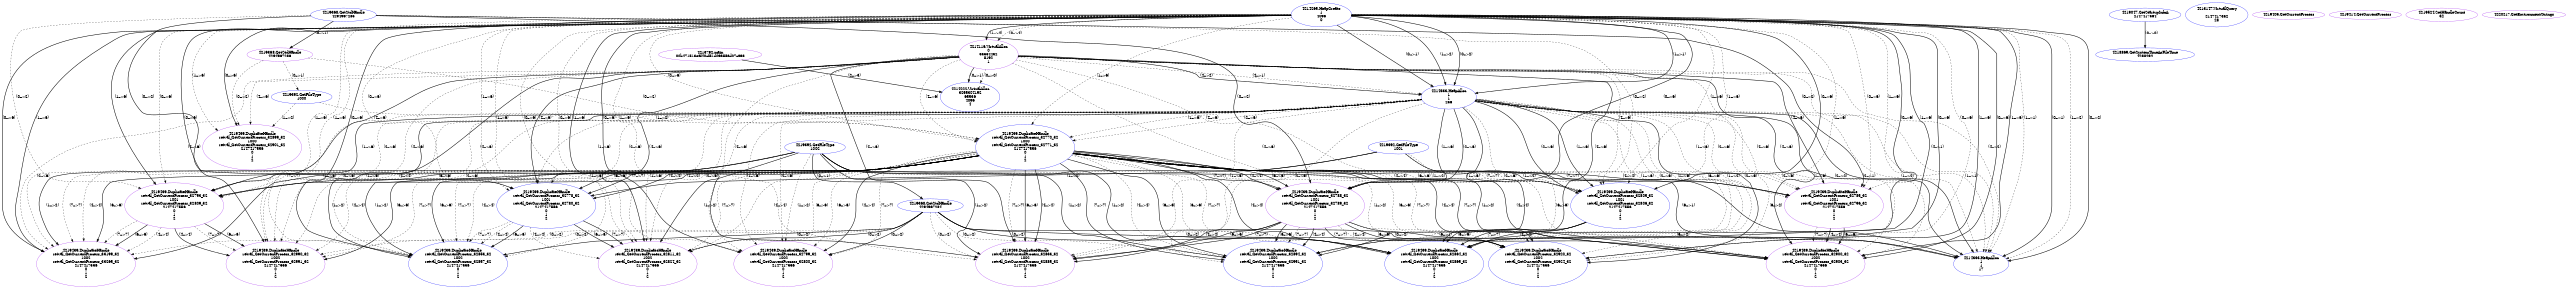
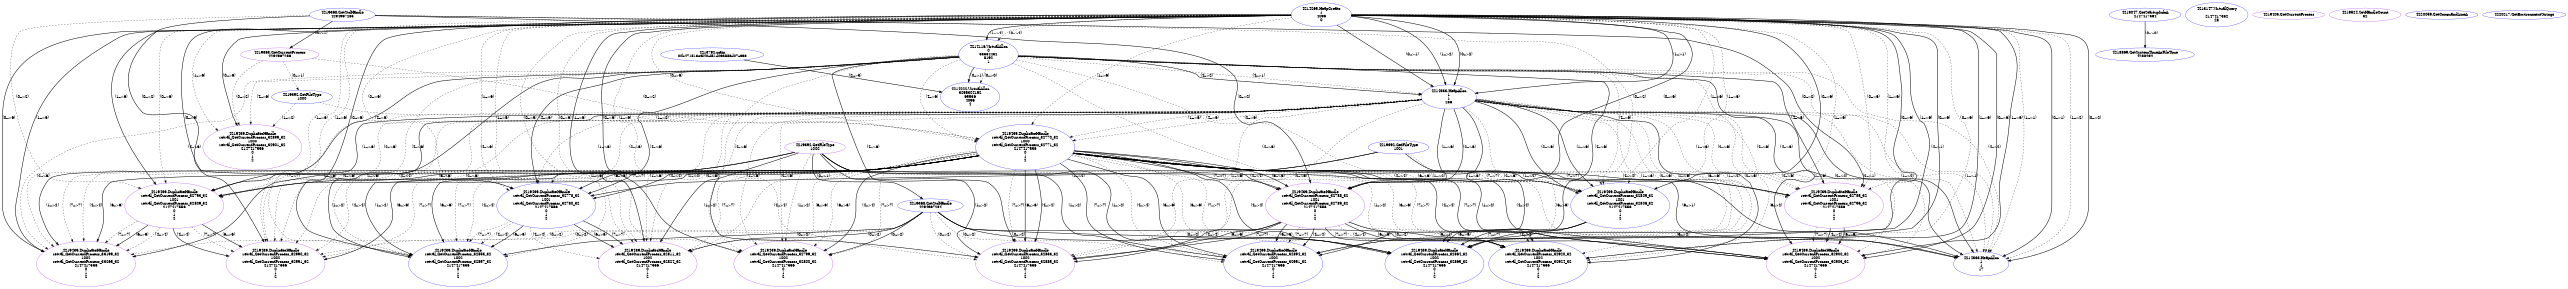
  digraph {
    node [color=blue]
    edge [style=dashed]
-   n1 [color=purple label="4213792.main\n00b471513eaf40cf51d09a55ad07ca98"]
+   n1 [label="4213792.main\n00b471513eaf40cf51d09a55ad07ca98"]
    n2 [label="4214222.VirtualAlloc\n3255304192\n65536\n4096\n4"]
    n3 [label="4214265.HeapCreate\n1\n4096\n0"]
-   n4 [color=purple label="4214116.VirtualAlloc\n0\n33554432\n8192\n1"]
+   n4 [label="4214116.VirtualAlloc\n0\n33554432\n8192\n1"]
    n5 [color=purple label="4219439.DuplicateHandle\nretval_GetCurrentProcess_32899_32\n1000\nretval_GetCurrentProcess_32901_32\n2147417556\n0\n1\n2"]
    n6 [label="4214333.HeapAlloc\n1\n1\n256"]
    n7 [label="4219439.DuplicateHandle\nretval_GetCurrentProcess_32770_32\n1000\nretval_GetCurrentProcess_32771_32\n2147417556\n0\n1\n2"]
    n8 [color=purple label="4219439.DuplicateHandle\nretval_GetCurrentProcess_32788_32\n1001\nretval_GetCurrentProcess_32789_32\n2147417556\n0\n1\n2"]
    n9 [label="4214333.HeapAlloc\n1\n1\n17"]
    n10 [color=purple label="4219439.DuplicateHandle\nretval_GetCurrentProcess_32793_32\n1001\nretval_GetCurrentProcess_32809_32\n2147417556\n0\n1\n2"]
    n11 [color=purple label="4219439.DuplicateHandle\nretval_GetCurrentProcess_33199_32\n1002\nretval_GetCurrentProcess_33265_32\n2147417556\n0\n1\n2"]
    n12 [label="4219439.DuplicateHandle\nretval_GetCurrentProcess_32778_32\n1001\nretval_GetCurrentProcess_32780_32\n2147417556\n0\n1\n2"]
    n13 [color=purple label="4219439.DuplicateHandle\nretval_GetCurrentProcess_32811_32\n1002\nretval_GetCurrentProcess_32824_32\n2147417556\n0\n1\n2"]
    n14 [color=purple label="4219439.DuplicateHandle\nretval_GetCurrentProcess_32799_32\n1002\nretval_GetCurrentProcess_32800_32\n2147417556\n0\n1\n2"]
    n15 [label="4219439.DuplicateHandle\nretval_GetCurrentProcess_32853_32\n1002\nretval_GetCurrentProcess_32857_32\n2147417556\n0\n1\n2"]
    n16 [label="4219439.DuplicateHandle\nretval_GetCurrentProcess_32920_32\n1002\nretval_GetCurrentProcess_32924_32\n2147417556\n0\n1\n2"]
    n17 [color=purple label="4219439.DuplicateHandle\nretval_GetCurrentProcess_32833_32\n1002\nretval_GetCurrentProcess_32885_32\n2147417556\n0\n1\n2"]
    n18 [label="4219439.DuplicateHandle\nretval_GetCurrentProcess_32894_32\n1002\nretval_GetCurrentProcess_32951_32\n2147417556\n0\n1\n2"]
    n19 [color=purple label="4219439.DuplicateHandle\nretval_GetCurrentProcess_32785_32\n1001\nretval_GetCurrentProcess_32796_32\n2147417556\n0\n1\n2"]
    n20 [color=purple label="4219439.DuplicateHandle\nretval_GetCurrentProcess_32900_32\n1002\nretval_GetCurrentProcess_32903_32\n2147417556\n0\n1\n2"]
    n21 [color=purple label="4219439.DuplicateHandle\nretval_GetCurrentProcess_32990_32\n1002\nretval_GetCurrentProcess_32991_32\n2147417556\n0\n1\n2"]
    n22 [label="4219439.DuplicateHandle\nretval_GetCurrentProcess_32805_32\n1001\nretval_GetCurrentProcess_32806_32\n2147417556\n0\n1\n2"]
    n23 [label="4219439.DuplicateHandle\nretval_GetCurrentProcess_32864_32\n1002\nretval_GetCurrentProcess_32865_32\n2147417556\n0\n1\n2"]
    n24 [label="4218869.GetSystemTimeAsFileTime\n4288292"]
    n25 [label="4219047.GetStartupInfoA\n2147417564"]
    n26 [label="4213147.VirtualQuery\n\n2147417352\n28"]
-   n27 [color=purple label="4219368.GetStdHandle\n4294967286"]
+   n27 [color=purple label="4219368.GetCurrentProcess\n4294967286"]
    n28 [label="4219392.GetFileType\n1000"]
    n29 [color=purple label="4219405.GetCurrentProcess\n"]
-   n30 [color=purple label="4219414.GetCurrentProcess\n"]
    n31 [label="4219368.GetStdHandle\n4294967285"]
    n32 [label="4219392.GetFileType\n1001"]
    n33 [label="4219368.GetStdHandle\n4294967284"]
-   n34 [label="4219392.GetFileType\n1002"]
+   n34 [color=purple label="4219392.GetFileType\n1002"]
    n35 [color=purple label="4219524.SetHandleCount\n32"]
-   n37 [color=purple label="4220217.GetEnvironmentStrings\n"]
+   n36 [label="4220059.GetCommandLineA\n"]
+   n37 [label="4220217.GetEnvironmentStrings\n"]
    n1 -> n2 [label="(2-->3)" style=bold]
    n3 -> n4 [label="(1-->4)" style=bold]
    n3 -> n4 [label="(0-->4)"]
    n3 -> n5 [label="(1-->6)"]
    n3 -> n5 [label="(0-->6)" style=bold]
    n3 -> n6 [label="(1-->1)" style=bold]
    n3 -> n6 [label="(0-->1)" style=bold]
    n3 -> n6 [label="(1-->2)" style=bold]
    n3 -> n6 [label="(0-->2)" style=bold]
    n3 -> n7 [label="(1-->6)"]
    n3 -> n7 [label="(0-->6)"]
    n3 -> n8 [label="(1-->6)"]
    n3 -> n8 [label="(0-->6)" style=bold]
    n3 -> n9 [label="(1-->1)"]
    n3 -> n9 [label="(0-->1)" style=bold]
    n3 -> n9 [label="(1-->2)"]
    n3 -> n9 [label="(0-->2)" style=bold]
    n3 -> n10 [label="(1-->6)" style=bold]
    n3 -> n10 [label="(0-->6)"]
    n3 -> n11 [label="(1-->6)" style=bold]
    n3 -> n11 [label="(0-->6)" style=bold]
    n3 -> n12 [label="(1-->6)"]
    n3 -> n12 [label="(0-->6)"]
    n3 -> n13 [label="(1-->6)"]
    n3 -> n13 [label="(0-->6)"]
    n3 -> n14 [label="(1-->6)" style=bold]
    n3 -> n14 [label="(0-->6)"]
    n3 -> n15 [label="(1-->6)"]
    n3 -> n15 [label="(0-->6)" style=bold]
    n3 -> n16 [label="(1-->6)" style=bold]
    n3 -> n16 [label="(0-->6)"]
    n3 -> n17 [label="(1-->6)"]
    n3 -> n17 [label="(0-->6)" style=bold]
    n3 -> n18 [label="(1-->6)"]
    n3 -> n18 [label="(0-->6)" style=bold]
    n3 -> n19 [label="(1-->6)"]
    n3 -> n19 [label="(0-->6)"]
    n3 -> n20 [label="(1-->6)" style=bold]
    n3 -> n20 [label="(0-->6)" style=bold]
    n3 -> n21 [label="(1-->6)"]
    n3 -> n21 [label="(0-->6)" style=bold]
    n3 -> n22 [label="(1-->6)"]
    n3 -> n22 [label="(0-->6)" style=bold]
    n3 -> n23 [label="(1-->6)" style=bold]
    n3 -> n23 [label="(0-->6)" style=bold]
    n4 -> n2 [label="(0-->1)" style=bold]
    n4 -> n2 [label="(0-->0)"]
    n4 -> n5 [label="(4-->6)"]
    n4 -> n6 [label="(4-->1)"]
    n4 -> n6 [label="(4-->2)" style=bold]
    n4 -> n7 [label="(4-->6)"]
    n4 -> n8 [label="(4-->6)"]
    n4 -> n9 [label="(4-->1)"]
    n4 -> n9 [label="(4-->2)"]
    n4 -> n10 [label="(4-->6)" style=bold]
    n4 -> n11 [label="(4-->6)"]
    n4 -> n12 [label="(4-->6)" style=bold]
    n4 -> n13 [label="(4-->6)" style=bold]
    n4 -> n14 [label="(4-->6)"]
    n4 -> n15 [label="(4-->6)" style=bold]
    n4 -> n16 [label="(4-->6)"]
    n4 -> n17 [label="(4-->6)" style=bold]
    n4 -> n18 [label="(4-->6)"]
    n4 -> n19 [label="(4-->6)" style=bold]
    n4 -> n20 [label="(4-->6)" style=bold]
    n4 -> n21 [label="(4-->6)"]
    n4 -> n22 [label="(4-->6)"]
    n4 -> n23 [label="(4-->6)" style=bold]
    n6 -> n7 [label="(1-->6)"]
    n6 -> n7 [label="(2-->6)"]
    n6 -> n8 [label="(1-->6)" style=bold]
    n6 -> n8 [label="(2-->6)" style=bold]
    n6 -> n9 [label="(1-->1)"]
    n6 -> n9 [label="(2-->1)" style=bold]
    n6 -> n9 [label="(1-->2)"]
    n6 -> n9 [label="(2-->2)" style=bold]
    n6 -> n10 [label="(1-->6)" style=bold]
    n6 -> n10 [label="(2-->6)"]
    n6 -> n11 [label="(1-->6)" style=bold]
    n6 -> n11 [label="(2-->6)"]
    n6 -> n12 [label="(1-->6)"]
    n6 -> n12 [label="(2-->6)"]
    n6 -> n13 [label="(1-->6)"]
    n6 -> n13 [label="(2-->6)"]
    n6 -> n14 [label="(1-->6)"]
    n6 -> n14 [label="(2-->6)"]
    n6 -> n15 [label="(1-->6)"]
    n6 -> n15 [label="(2-->6)"]
    n6 -> n16 [label="(1-->6)"]
    n6 -> n16 [label="(2-->6)" style=bold]
    n6 -> n17 [label="(1-->6)"]
    n6 -> n17 [label="(2-->6)"]
    n6 -> n18 [label="(1-->6)" style=bold]
    n6 -> n18 [label="(2-->6)"]
    n6 -> n19 [label="(1-->6)"]
    n6 -> n19 [label="(2-->6)"]
    n6 -> n20 [label="(1-->6)"]
    n6 -> n20 [label="(2-->6)"]
    n6 -> n21 [label="(1-->6)"]
    n6 -> n21 [label="(2-->6)"]
    n6 -> n22 [label="(1-->6)" style=bold]
    n6 -> n22 [label="(2-->6)" style=bold]
    n6 -> n23 [label="(1-->6)"]
    n6 -> n23 [label="(2-->6)"]
    n7 -> n8 [label="(4-->4)" style=bold]
    n7 -> n8 [label="(6-->6)" style=bold]
    n7 -> n8 [label="(7-->7)" style=bold]
    n7 -> n9 [label="(6-->1)" style=bold]
    n7 -> n9 [label="(6-->2)" style=bold]
    n7 -> n10 [label="(4-->4)"]
    n7 -> n10 [label="(6-->6)" style=bold]
    n7 -> n10 [label="(7-->7)"]
    n7 -> n11 [label="(4-->4)"]
    n7 -> n11 [label="(6-->6)" style=bold]
    n7 -> n11 [label="(7-->7)"]
    n7 -> n12 [label="(4-->4)" style=bold]
    n7 -> n12 [label="(6-->6)" style=bold]
    n7 -> n12 [label="(7-->7)" style=bold]
    n7 -> n13 [label="(4-->4)"]
    n7 -> n13 [label="(6-->6)"]
    n7 -> n13 [label="(7-->7)"]
    n7 -> n14 [label="(4-->4)" style=bold]
    n7 -> n14 [label="(6-->6)"]
    n7 -> n14 [label="(7-->7)"]
    n7 -> n15 [label="(4-->4)"]
    n7 -> n15 [label="(6-->6)" style=bold]
    n7 -> n15 [label="(7-->7)"]
    n7 -> n16 [label="(4-->4)" style=bold]
    n7 -> n16 [label="(6-->6)"]
    n7 -> n16 [label="(7-->7)"]
    n7 -> n17 [label="(4-->4)" style=bold]
    n7 -> n17 [label="(6-->6)" style=bold]
    n7 -> n17 [label="(7-->7)"]
    n7 -> n18 [label="(4-->4)"]
    n7 -> n18 [label="(6-->6)" style=bold]
    n7 -> n18 [label="(7-->7)" style=bold]
    n7 -> n19 [label="(4-->4)" style=bold]
    n7 -> n19 [label="(6-->6)"]
    n7 -> n19 [label="(7-->7)" style=bold]
    n7 -> n20 [label="(4-->4)" style=bold]
    n7 -> n20 [label="(6-->6)"]
    n7 -> n20 [label="(7-->7)" style=bold]
    n7 -> n21 [label="(4-->4)"]
    n7 -> n21 [label="(6-->6)" style=bold]
    n7 -> n21 [label="(7-->7)"]
    n7 -> n22 [label="(4-->4)"]
    n7 -> n22 [label="(6-->6)"]
    n7 -> n22 [label="(7-->7)"]
    n7 -> n23 [label="(4-->4)" style=bold]
    n7 -> n23 [label="(6-->6)"]
    n7 -> n23 [label="(7-->7)"]
    n8 -> n9 [label="(6-->1)" style=bold]
    n8 -> n9 [label="(6-->2)"]
    n8 -> n16 [label="(4-->4)"]
    n8 -> n16 [label="(6-->6)" style=bold]
    n8 -> n16 [label="(7-->7)" style=bold]
    n8 -> n17 [label="(4-->4)" style=bold]
    n8 -> n17 [label="(6-->6)" style=bold]
    n8 -> n17 [label="(7-->7)" style=bold]
    n8 -> n18 [label="(4-->4)" style=bold]
    n8 -> n18 [label="(6-->6)" style=bold]
    n8 -> n18 [label="(7-->7)"]
    n10 -> n11 [label="(4-->4)"]
    n10 -> n11 [label="(6-->6)" style=bold]
    n10 -> n11 [label="(7-->7)"]
    n10 -> n21 [label="(4-->4)" style=bold]
    n10 -> n21 [label="(6-->6)" style=bold]
    n10 -> n21 [label="(7-->7)"]
    n12 -> n13 [label="(4-->4)"]
    n12 -> n13 [label="(6-->6)" style=bold]
    n12 -> n13 [label="(7-->7)" style=bold]
    n12 -> n15 [label="(4-->4)"]
    n12 -> n15 [label="(6-->6)" style=bold]
    n12 -> n15 [label="(7-->7)"]
    n19 -> n20 [label="(4-->4)" style=bold]
    n19 -> n20 [label="(6-->6)" style=bold]
    n19 -> n20 [label="(7-->7)"]
    n22 -> n23 [label="(4-->4)" style=bold]
    n22 -> n23 [label="(6-->6)" style=bold]
    n22 -> n23 [label="(7-->7)" style=bold]
    n25 -> n24 [label="(0-->0)" style=bold]
    n27 -> n5 [label="(0-->2)"]
    n27 -> n7 [label="(0-->2)"]
    n27 -> n28 [label="(0-->1)"]
    n28 -> n5 [label="(1-->2)"]
    n28 -> n7 [label="(1-->2)"]
    n31 -> n8 [label="(0-->2)" style=bold]
    n31 -> n10 [label="(0-->2)"]
    n31 -> n12 [label="(0-->2)" style=bold]
    n31 -> n19 [label="(0-->2)" style=bold]
    n31 -> n22 [label="(0-->2)"]
    n31 -> n27 [label="(0-->1)" style=bold]
    n32 -> n8 [label="(1-->2)"]
    n32 -> n10 [label="(1-->2)" style=bold]
    n32 -> n12 [label="(1-->2)" style=bold]
    n32 -> n19 [label="(1-->2)"]
    n32 -> n22 [label="(1-->2)" style=bold]
    n33 -> n11 [label="(0-->2)"]
    n33 -> n13 [label="(0-->2)" style=bold]
    n33 -> n14 [label="(0-->2)" style=bold]
    n33 -> n15 [label="(0-->2)" style=bold]
    n33 -> n16 [label="(0-->2)" style=bold]
    n33 -> n17 [label="(0-->2)"]
    n33 -> n18 [label="(0-->2)"]
    n33 -> n20 [label="(0-->2)" style=bold]
    n33 -> n21 [label="(0-->2)"]
    n33 -> n23 [label="(0-->2)" style=bold]
    n34 -> n11 [label="(1-->2)" style=bold]
    n34 -> n13 [label="(1-->2)" style=bold]
    n34 -> n14 [label="(1-->2)"]
    n34 -> n15 [label="(1-->2)" style=bold]
    n34 -> n16 [label="(1-->2)"]
    n34 -> n17 [label="(1-->2)" style=bold]
    n34 -> n18 [label="(1-->2)" style=bold]
    n34 -> n20 [label="(1-->2)" style=bold]
    n34 -> n21 [label="(1-->2)"]
    n34 -> n23 [label="(1-->2)" style=bold]
    n34 -> n33 [label="(0-->1)" style=bold]
  }
